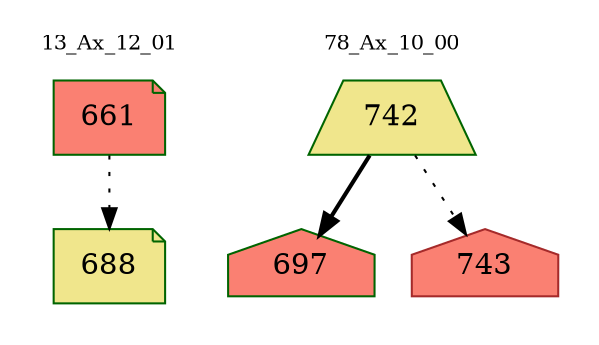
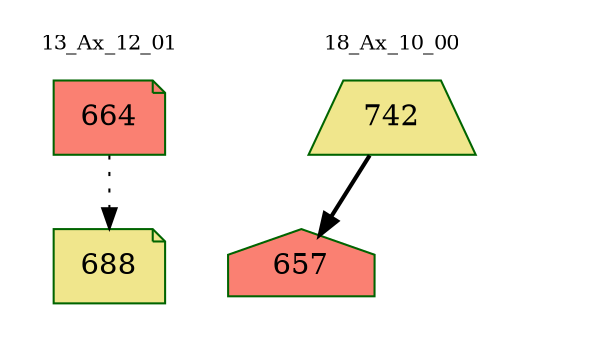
  digraph {
    node [color=darkgreen fillcolor=salmon shape=note style=filled]
    edge [color=black style=dotted]
-   n1 [label=661]
+   n1 [label=664]
    n2 [fillcolor=khaki label=688]
    n3 [fillcolor=khaki label=742 shape=trapezium]
-   n4 [label=697 shape=house]
-   n5 [color=brown label=743 shape=house]
+   n4 [label=657 shape=house]
    subgraph cluster_1 {
      color=white
      fontsize=10
      label="13_Ax_12_01"
      n1
      n2
    }
    subgraph cluster_2 {
      color=white
      fontsize=10
-     label="78_Ax_10_00"
+     label="18_Ax_10_00"
      n3
      n4
-     n5
    }
    n1 -> n2
    n3 -> n4 [style=bold]
-   n3 -> n5
  }
